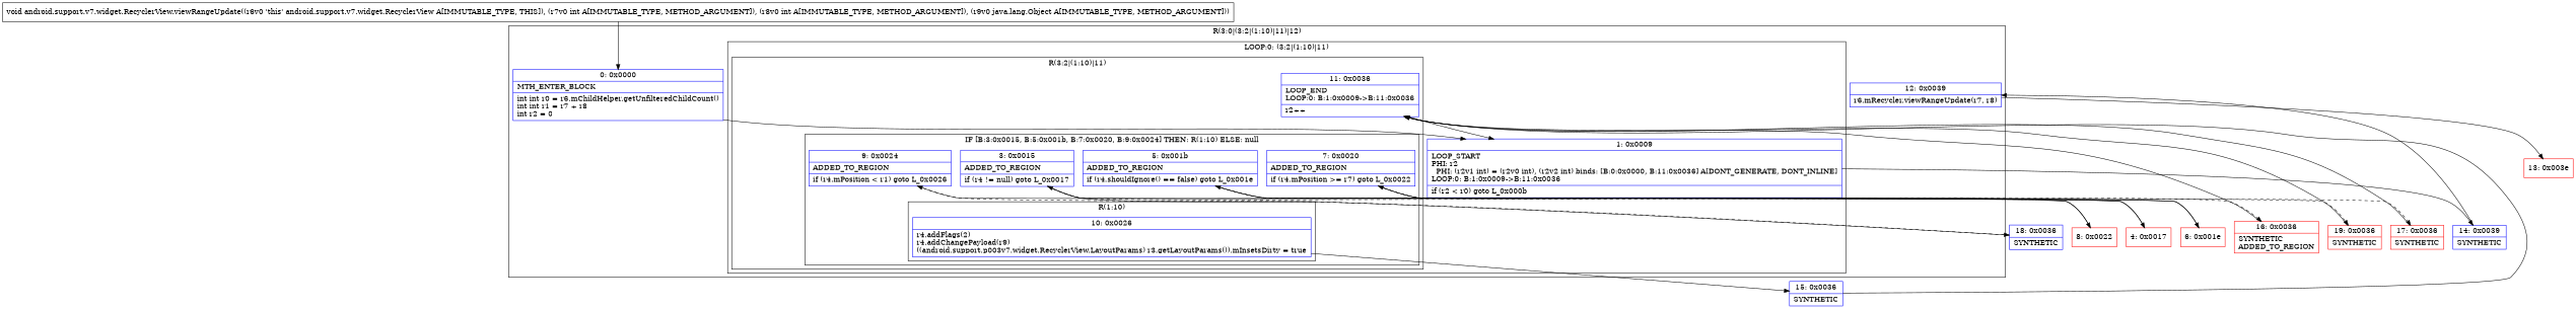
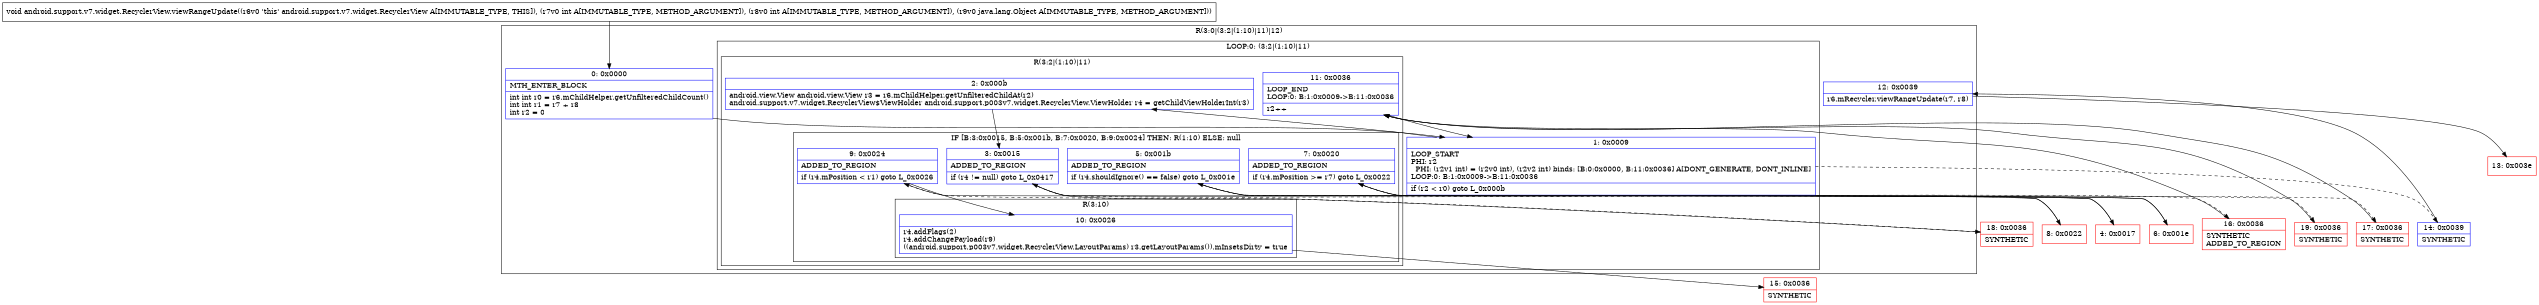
  digraph {
    node [color=blue shape=record]
    n1 [label="{10\:\ 0x0026|r4.addFlags(2)\lr4.addChangePayload(r9)\l((android.support.p003v7.widget.RecyclerView.LayoutParams) r3.getLayoutParams()).mInsetsDirty = true\l}"]
-   n2 [label="{3\:\ 0x0015|ADDED_TO_REGION\l|if (r4 != null) goto L_0x0017\l}"]
+   n2 [label="{3\:\ 0x0015|ADDED_TO_REGION\l|if (r4 != null) goto L_0x0417\l}"]
    n3 [label="{5\:\ 0x001b|ADDED_TO_REGION\l|if (r4.shouldIgnore() == false) goto L_0x001e\l}"]
    n4 [label="{7\:\ 0x0020|ADDED_TO_REGION\l|if (r4.mPosition \>= r7) goto L_0x0022\l}"]
    n5 [label="{9\:\ 0x0024|ADDED_TO_REGION\l|if (r4.mPosition \< r1) goto L_0x0026\l}"]
+   n6 [label="{2\:\ 0x000b|android.view.View android.view.View r3 = r6.mChildHelper.getUnfilteredChildAt(r2)\landroid.support.v7.widget.RecyclerView$ViewHolder android.support.p003v7.widget.RecyclerView.ViewHolder r4 = getChildViewHolderInt(r3)\l}"]
    n7 [label="{11\:\ 0x0036|LOOP_END\lLOOP:0: B:1:0x0009\-\>B:11:0x0036\l|r2++\l}"]
    n8 [label="{1\:\ 0x0009|LOOP_START\lPHI: r2 \l  PHI: (r2v1 int) = (r2v0 int), (r2v2 int) binds: [B:0:0x0000, B:11:0x0036] A[DONT_GENERATE, DONT_INLINE]\lLOOP:0: B:1:0x0009\-\>B:11:0x0036\l|if (r2 \< r0) goto L_0x000b\l}"]
    n9 [label="{0\:\ 0x0000|MTH_ENTER_BLOCK\l|int int r0 = r6.mChildHelper.getUnfilteredChildCount()\lint int r1 = r7 + r8\lint r2 = 0\l}"]
    n10 [label="{12\:\ 0x0039|r6.mRecycler.viewRangeUpdate(r7, r8)\l}"]
-   n11 [label="{15\:\ 0x0036|SYNTHETIC\l}"]
+   n11 [color=red label="{15\:\ 0x0036|SYNTHETIC\l}"]
    n12 [color=red label="{4\:\ 0x0017}"]
    n13 [color=red label="{16\:\ 0x0036|SYNTHETIC\lADDED_TO_REGION\l}"]
    n14 [color=red label="{6\:\ 0x001e}"]
    n15 [color=red label="{19\:\ 0x0036|SYNTHETIC\l}"]
    n16 [color=red label="{8\:\ 0x0022}"]
    n17 [color=red label="{17\:\ 0x0036|SYNTHETIC\l}"]
-   n18 [label="{18\:\ 0x0036|SYNTHETIC\l}"]
+   n18 [color=red label="{18\:\ 0x0036|SYNTHETIC\l}"]
    n19 [label="{14\:\ 0x0039|SYNTHETIC\l}"]
    n20 [color=red label="{13\:\ 0x003e}"]
    n21 [label="{void android.support.v7.widget.RecyclerView.viewRangeUpdate((r6v0 'this' android.support.v7.widget.RecyclerView A[IMMUTABLE_TYPE, THIS]), (r7v0 int A[IMMUTABLE_TYPE, METHOD_ARGUMENT]), (r8v0 int A[IMMUTABLE_TYPE, METHOD_ARGUMENT]), (r9v0 java.lang.Object A[IMMUTABLE_TYPE, METHOD_ARGUMENT])) }" color=""]
    subgraph cluster_1 {
      label="R(3:0|(3:2|(1:10)|11)|12)"
      n9
      n10
      subgraph cluster_2 {
        label="LOOP:0: (3:2|(1:10)|11)"
        n8
        subgraph cluster_3 {
          label="R(3:2|(1:10)|11)"
+         n6
          n7
          subgraph cluster_4 {
            label="IF [B:3:0x0015, B:5:0x001b, B:7:0x0020, B:9:0x0024] THEN: R(1:10) ELSE: null"
            n2
            n3
            n4
            n5
            subgraph cluster_5 {
-             label="R(1:10)"
+             label="R(3:10)"
              n1
            }
          }
        }
      }
    }
    n1 -> n11
    n2 -> n12
    n2 -> n13 [style=dashed]
    n3 -> n14
    n3 -> n15 [style=dashed]
    n4 -> n16
    n4 -> n17 [style=dashed]
+   n5 -> n1
    n5 -> n18 [style=dashed]
+   n6 -> n2
    n7 -> n8
-   n8 -> n19 [style=solid]
+   n8 -> n6
+   n8 -> n19 [style=dashed]
    n9 -> n8
    n10 -> n20
-   n11 -> n7
    n12 -> n3
    n13 -> n7
    n14 -> n4
    n15 -> n7
    n16 -> n5
    n17 -> n7
    n18 -> n2
    n19 -> n10
    n21 -> n9
  }
